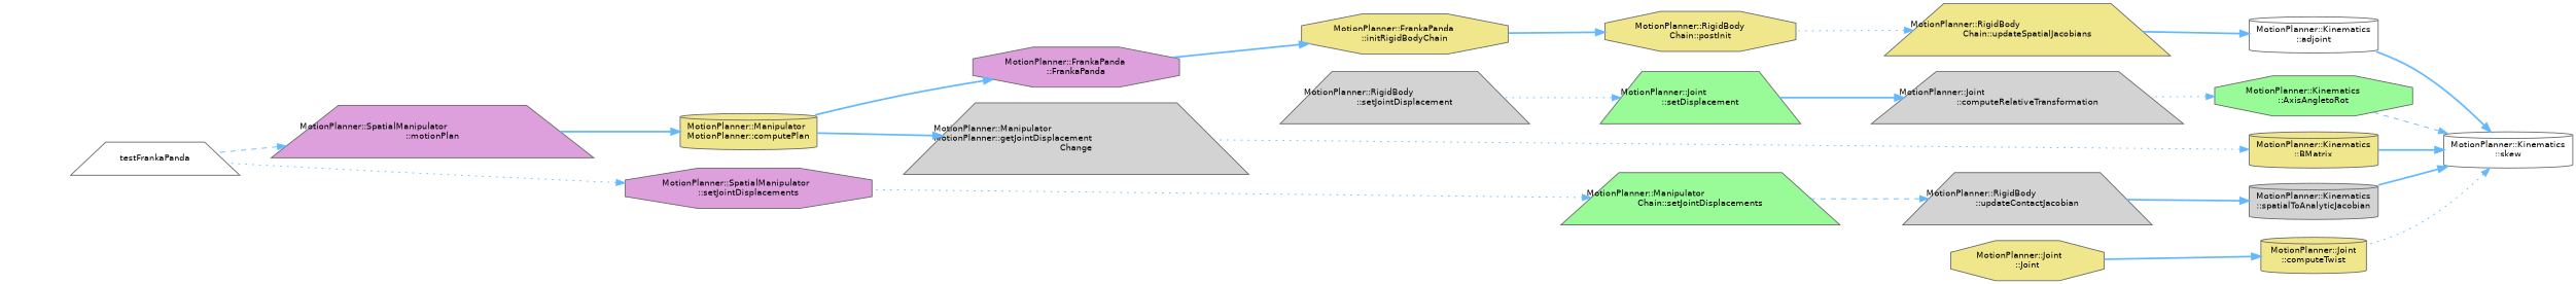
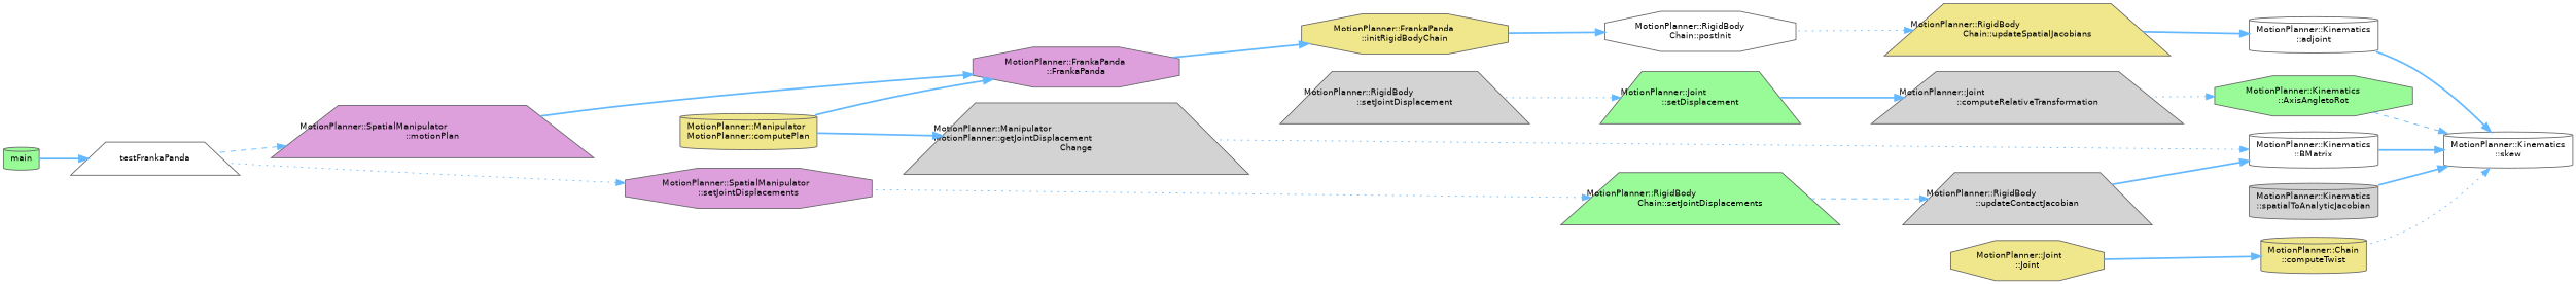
  digraph {
    rankdir=RL
    node [color=grey40 fillcolor=khaki fontname=Helvetica fontsize=10 shape=trapezium style=filled]
    edge [color=steelblue1 dir=back fontname=Helvetica fontsize=10 labelfontname=Helvetica labelfontsize=10 style=bold]
    n1 [color=gray40 fillcolor=white fontcolor=black height=0.2 label="MotionPlanner::Kinematics\l::skew" shape=cylinder width=0.4]
    n2 [fillcolor=white height=0.2 label="MotionPlanner::Kinematics\l::adjoint" shape=cylinder width=0.4]
    n3 [fillcolor=palegreen height=0.2 label="MotionPlanner::Kinematics\l::AxisAngletoRot" shape=octagon width=0.4]
-   n4 [height=0.2 label="MotionPlanner::Kinematics\l::BMatrix" shape=cylinder width=0.4]
-   n5 [height=0.2 label="MotionPlanner::Joint\l::computeTwist" shape=cylinder width=0.4]
+   n4 [fillcolor=white height=0.2 label="MotionPlanner::Kinematics\l::BMatrix" shape=cylinder width=0.4]
+   n5 [height=0.2 label="MotionPlanner::Chain\l::computeTwist" shape=cylinder width=0.4]
    n6 [fillcolor=lightgrey height=0.2 label="MotionPlanner::Kinematics\l::spatialToAnalyticJacobian" shape=cylinder width=0.4]
    n7 [height=0.2 label="MotionPlanner::RigidBody\lChain::updateSpatialJacobians" width=0.4]
    n8 [fillcolor=lightgrey height=0.2 label="MotionPlanner::Joint\l::computeRelativeTransformation" width=0.4]
    n9 [fillcolor=lightgrey height=0.2 label="MotionPlanner::Manipulator\lMotionPlanner::getJointDisplacement\lChange" width=0.4]
    n10 [height=0.2 label="MotionPlanner::Joint\l::Joint" shape=octagon width=0.4]
    n11 [fillcolor=lightgrey height=0.2 label="MotionPlanner::RigidBody\l::updateContactJacobian" width=0.4]
-   n12 [height=0.2 label="MotionPlanner::RigidBody\lChain::postInit" shape=octagon width=0.4]
+   n12 [fillcolor=white height=0.2 label="MotionPlanner::RigidBody\lChain::postInit" shape=octagon width=0.4]
    n13 [height=0.2 label="MotionPlanner::FrankaPanda\l::initRigidBodyChain" shape=octagon width=0.4]
-   n14 [fillcolor=palegreen height=0.2 label="MotionPlanner::Manipulator\lChain::setJointDisplacements" width=0.4]
+   n14 [fillcolor=palegreen height=0.2 label="MotionPlanner::RigidBody\lChain::setJointDisplacements" width=0.4]
    n15 [fillcolor=plum height=0.2 label="MotionPlanner::SpatialManipulator\l::setJointDisplacements" shape=octagon width=0.4]
    n16 [fillcolor=plum height=0.2 label="MotionPlanner::FrankaPanda\l::FrankaPanda" shape=octagon width=0.4]
    n17 [height=0.2 label="MotionPlanner::Manipulator\lMotionPlanner::computePlan" shape=cylinder width=0.4]
    n18 [fillcolor=white height=0.2 label=testFrankaPanda width=0.4]
    n19 [fillcolor=plum height=0.2 label="MotionPlanner::SpatialManipulator\l::motionPlan" width=0.4]
+   n20 [fillcolor=palegreen height=0.2 label=main shape=cylinder width=0.4]
    n21 [fillcolor=palegreen height=0.2 label="MotionPlanner::Joint\l::setDisplacement" width=0.4]
    n22 [fillcolor=lightgrey height=0.2 label="MotionPlanner::RigidBody\l::setJointDisplacement" width=0.4]
    n1 -> n2
    n1 -> n3 [style=dashed]
    n1 -> n4
    n1 -> n5 [style=dotted]
    n1 -> n6
    n2 -> n7
    n3 -> n8 [style=dotted]
    n4 -> n9 [style=dotted]
    n5 -> n10
-   n6 -> n11
+   n4 -> n11
    n7 -> n12 [style=dotted]
    n8 -> n21
    n9 -> n17
    n11 -> n14 [style=dashed]
    n12 -> n13
    n13 -> n16
    n14 -> n15 [style=dotted]
    n15 -> n18 [style=dotted]
    n16 -> n17
-   n17 -> n19
+   n16 -> n19
+   n18 -> n20
    n19 -> n18 [style=dashed]
    n21 -> n22 [style=dotted]
  }
